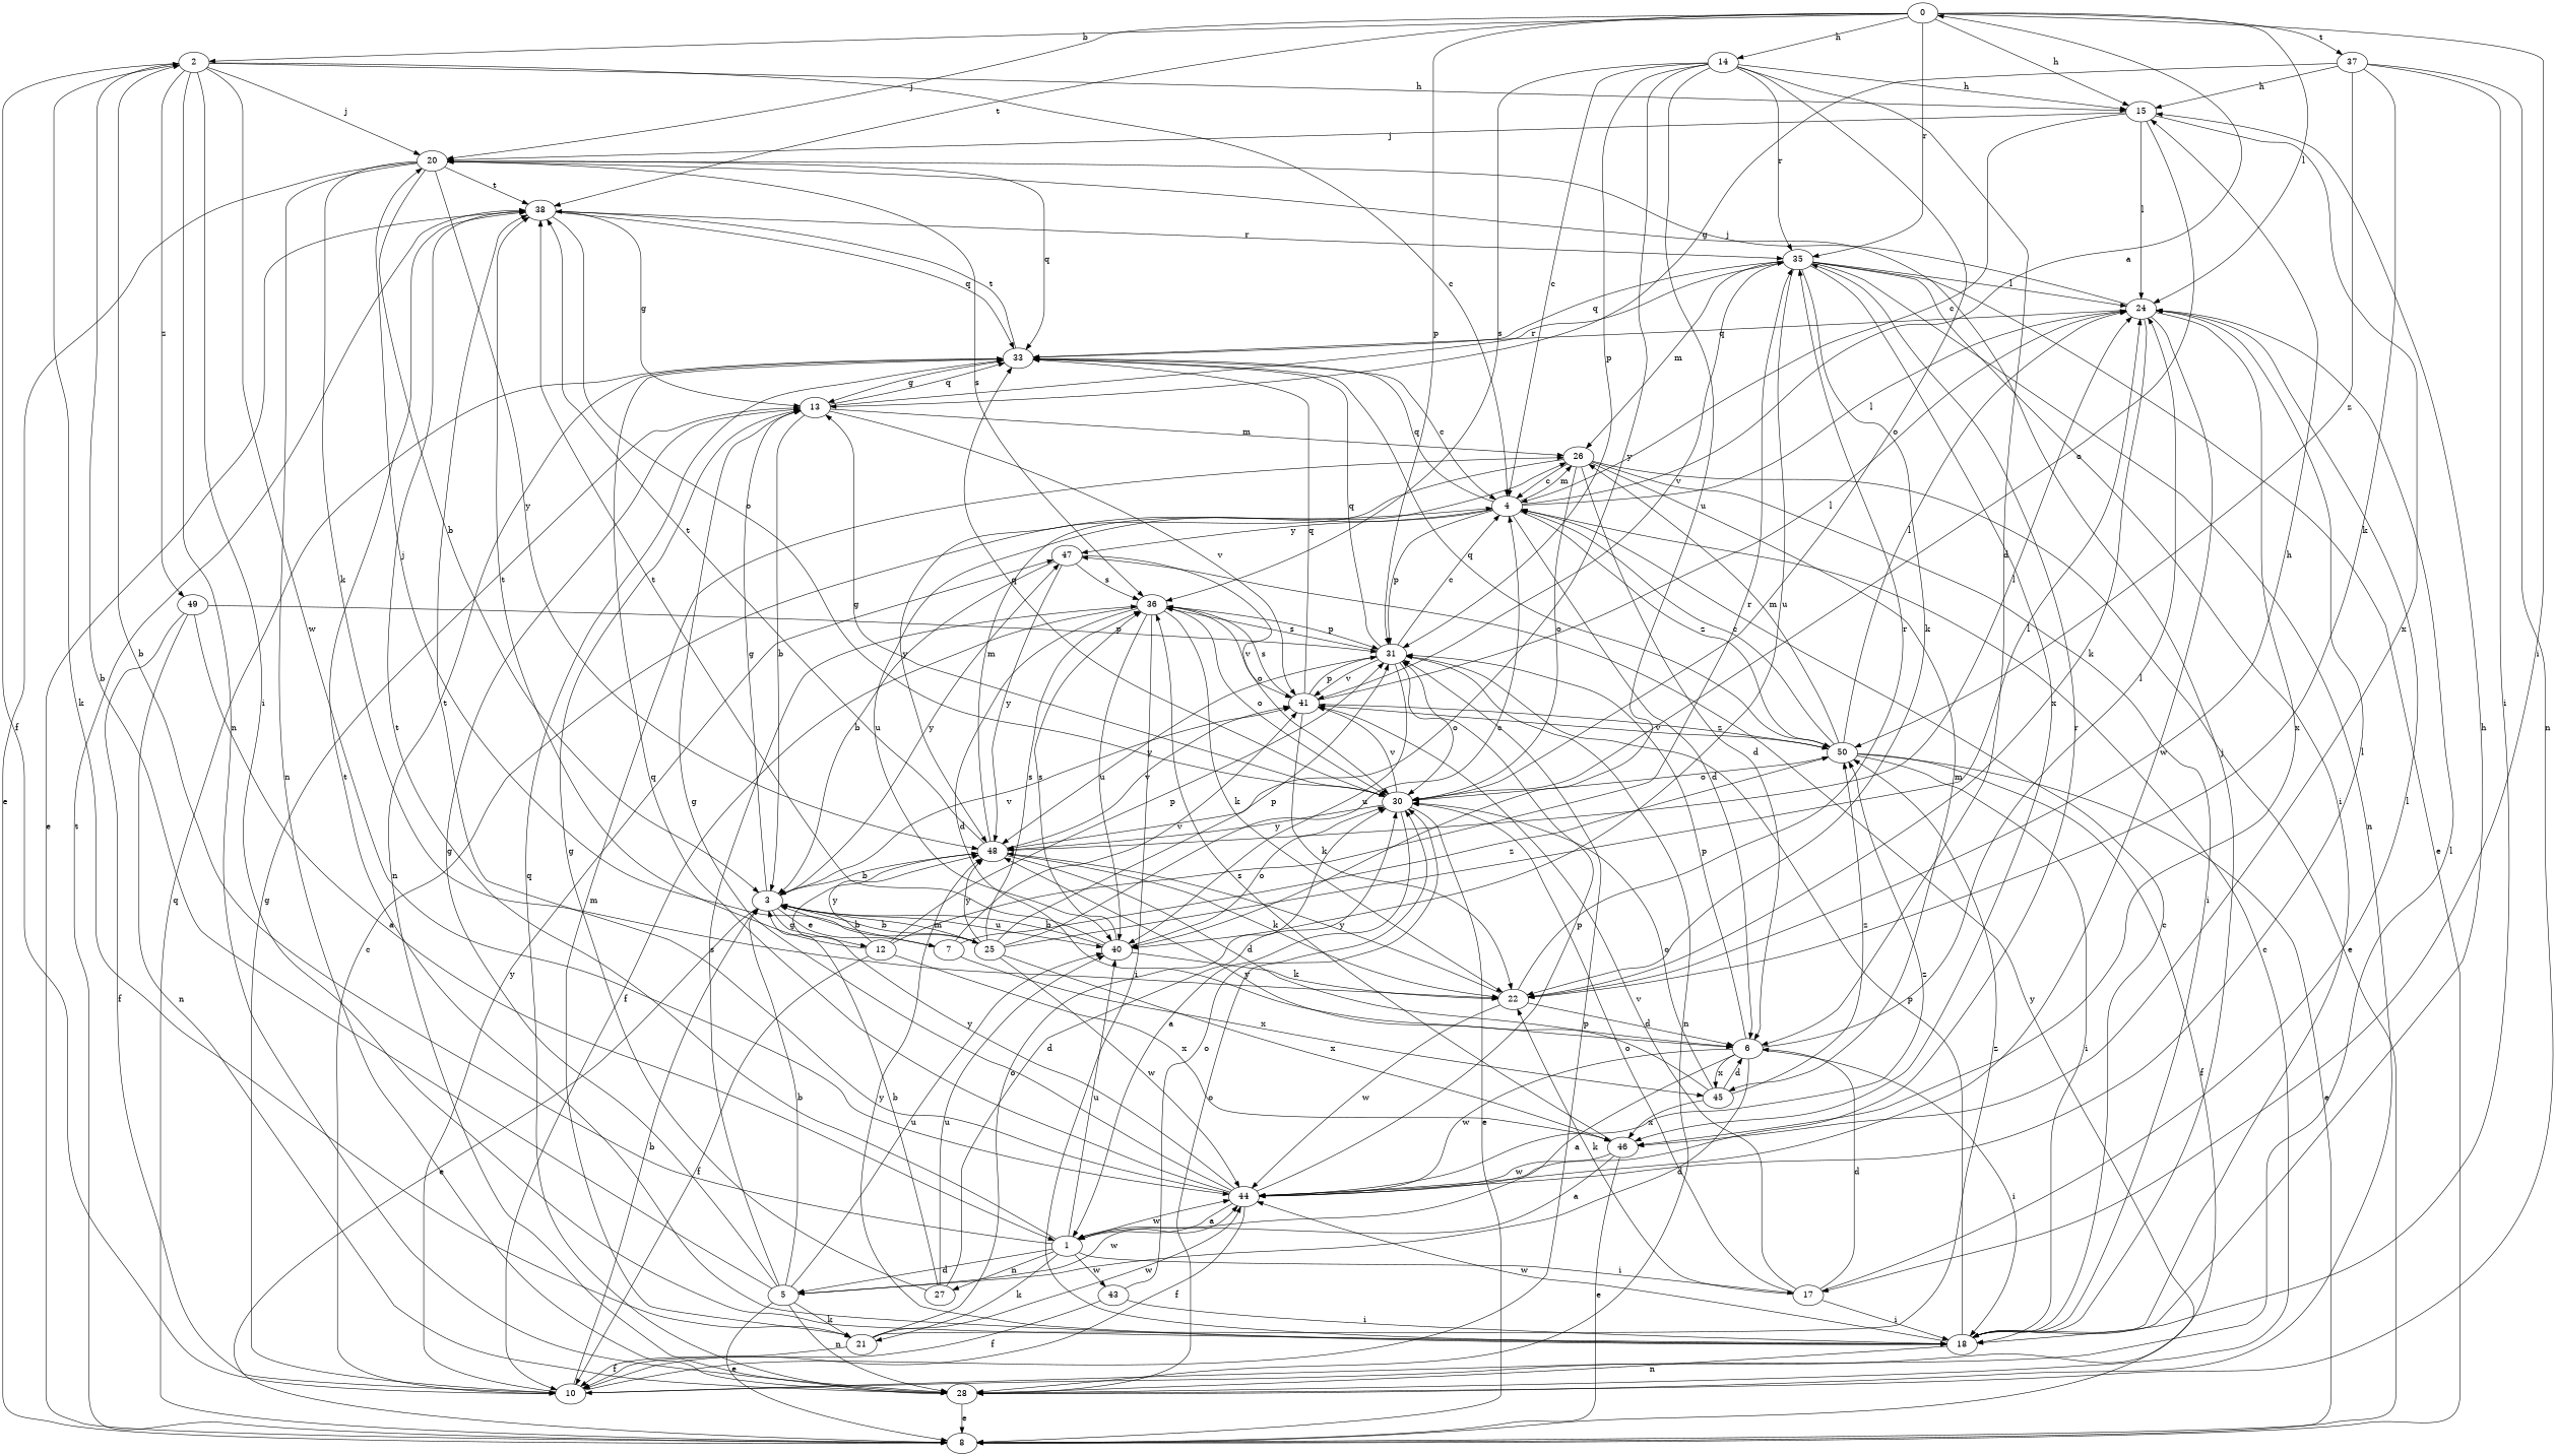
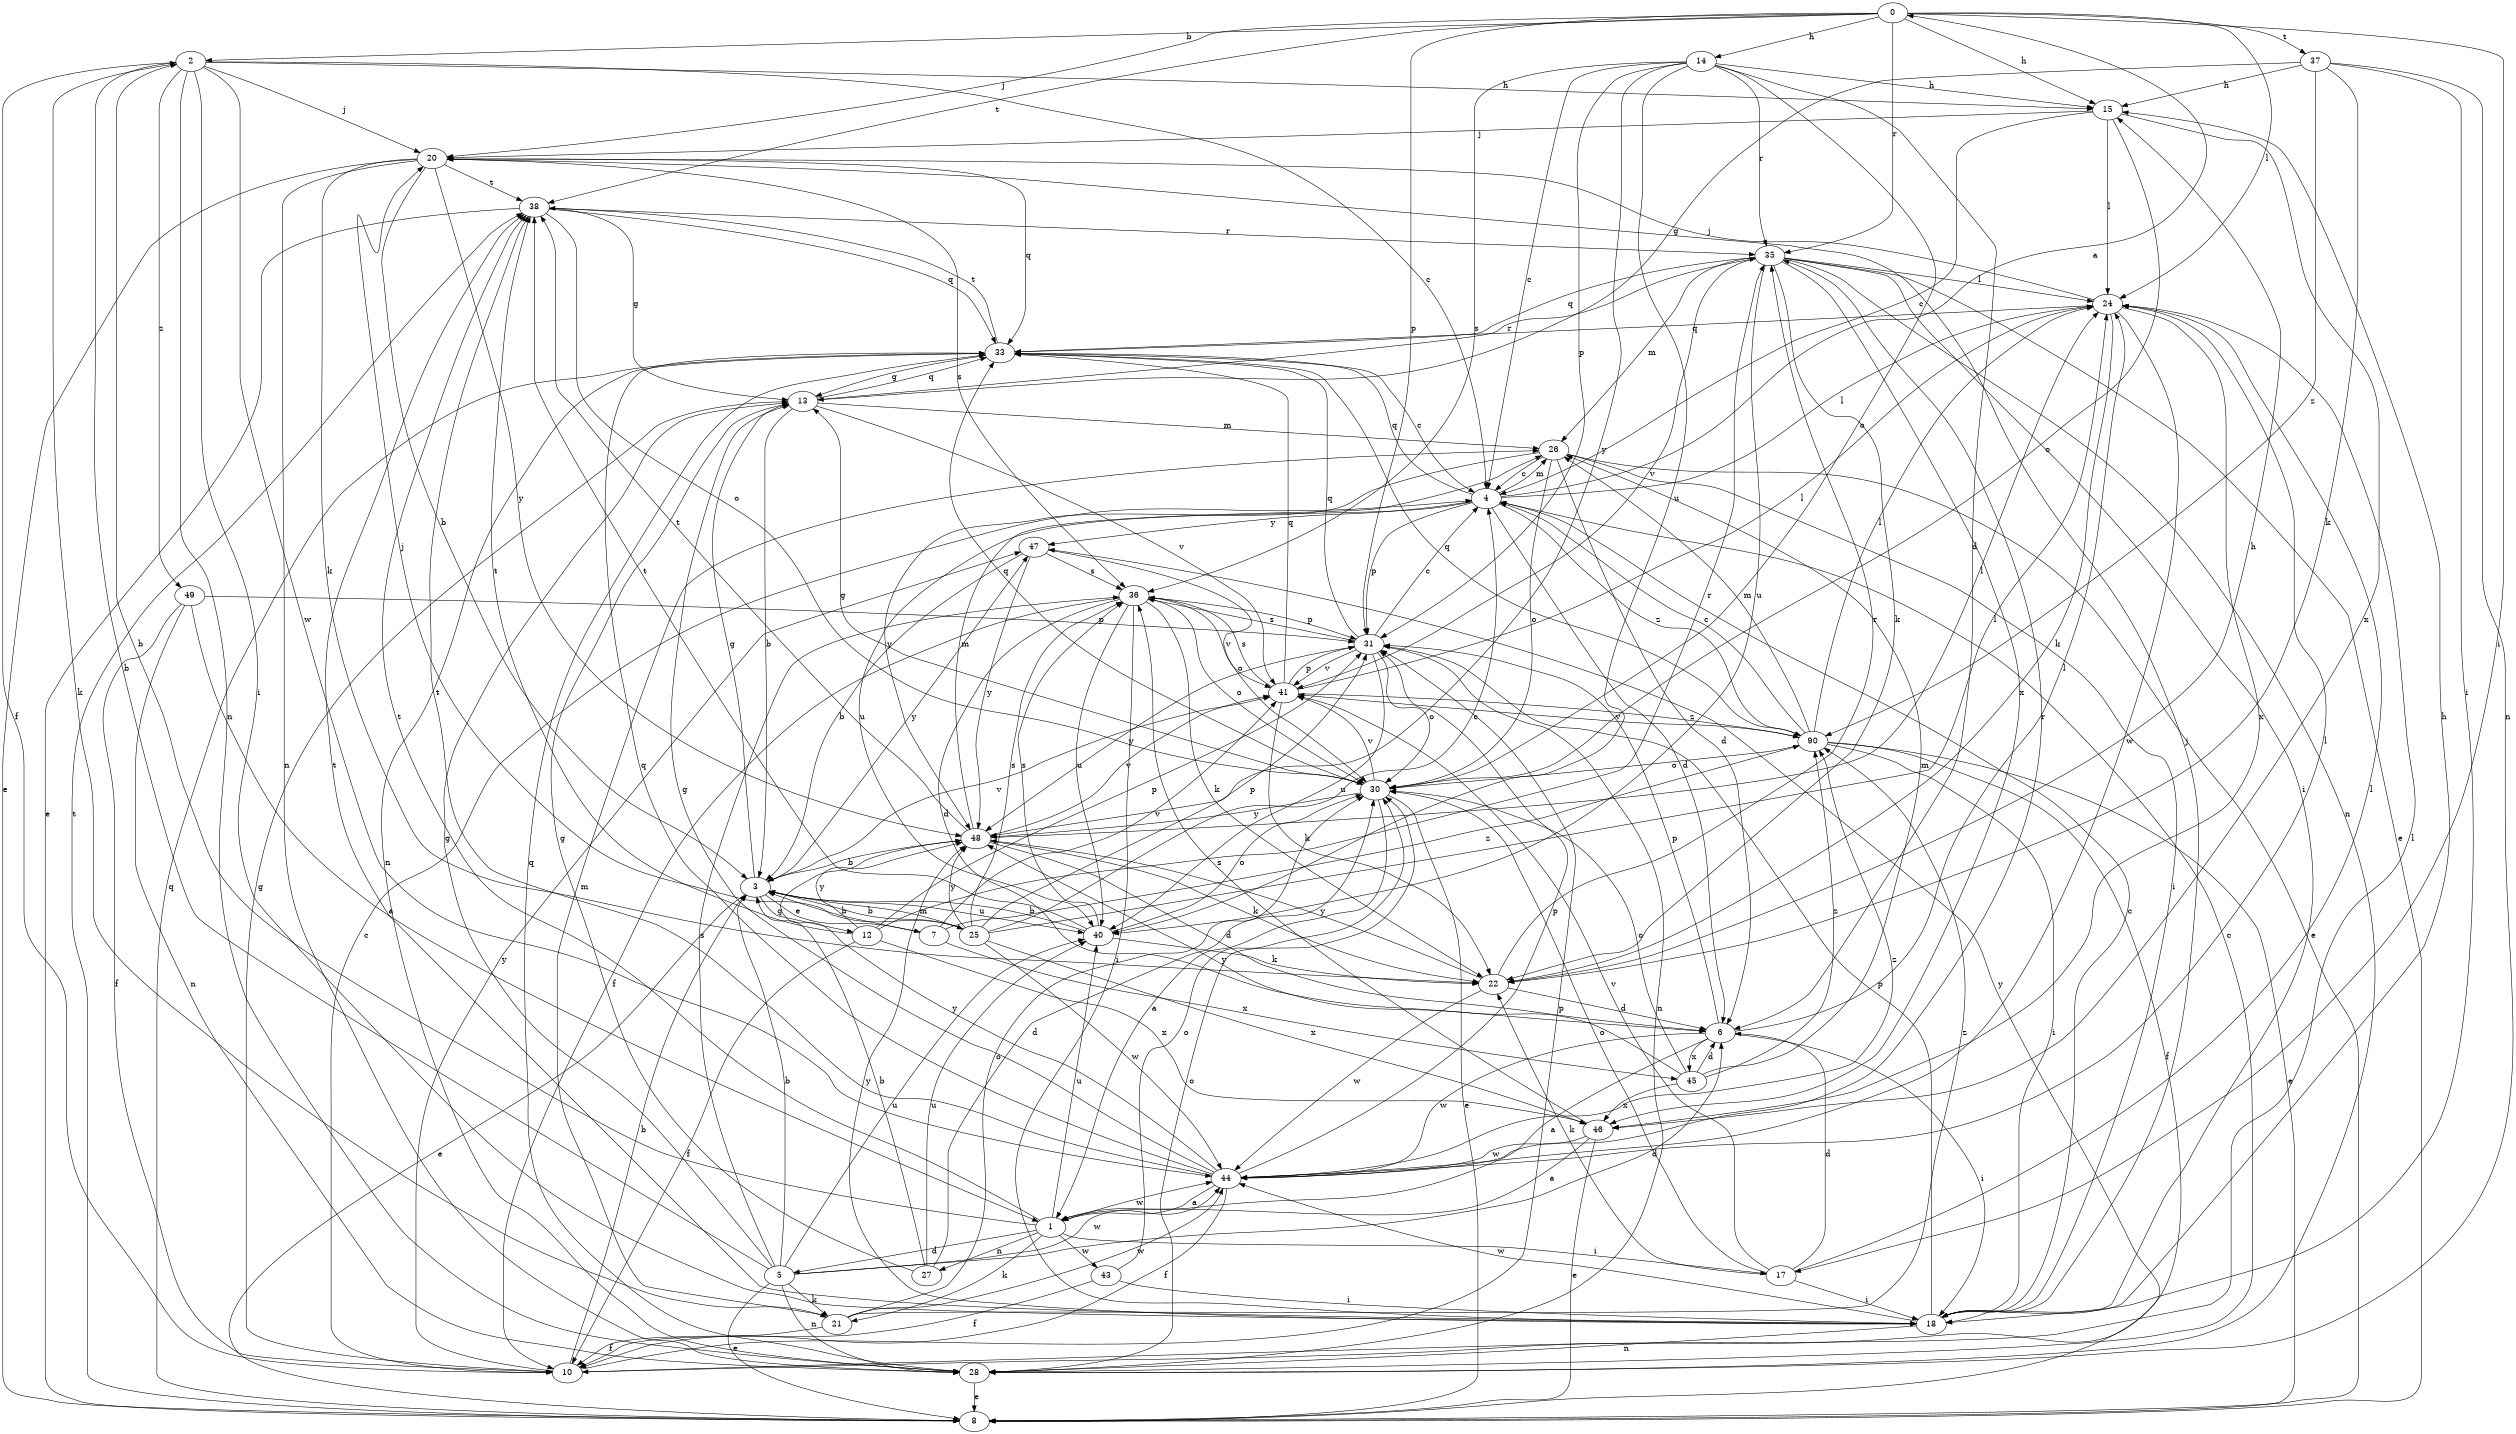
  strict digraph {
    0
    2
    14
    15
    17
    20
    24
    31
    35
    37
    38
    21
    44
    4
    10
    18
    28
    49
    40
    6
    36
    48
    30
    46
    41
    22
    3
    8
    33
    26
    13
-   50
+   50 [label=90]
    1
    5
    27
    43
    47
    7
    12
    25
    45
    0 -> 2 [label=b]
    0 -> 14 [label=h]
    0 -> 15 [label=h]
    0 -> 17 [label=i]
    0 -> 20 [label=j]
    0 -> 24 [label=l]
    0 -> 31 [label=p]
    0 -> 35 [label=r]
    0 -> 37 [label=t]
    0 -> 38 [label=t]
    2 -> 15 [label=h]
    2 -> 20 [label=j]
    2 -> 21 [label=k]
    2 -> 44 [label=w]
    2 -> 4 [label=c]
    2 -> 10 [label=f]
    2 -> 18 [label=i]
    2 -> 28 [label=n]
    2 -> 49 [label=z]
    14 -> 15 [label=h]
    14 -> 31 [label=p]
    14 -> 35 [label=r]
    14 -> 4 [label=c]
    14 -> 40 [label=u]
    14 -> 6 [label=d]
    14 -> 36 [label=s]
    14 -> 48 [label=y]
    14 -> 30 [label=o]
    15 -> 20 [label=j]
    15 -> 24 [label=l]
    15 -> 4 [label=c]
    15 -> 30 [label=o]
    15 -> 46 [label=x]
    17 -> 24 [label=l]
    17 -> 18 [label=i]
    17 -> 6 [label=d]
    17 -> 30 [label=o]
    17 -> 41 [label=v]
    17 -> 22 [label=k]
    20 -> 38 [label=t]
    20 -> 28 [label=n]
    20 -> 36 [label=s]
    20 -> 48 [label=y]
    20 -> 22 [label=k]
    20 -> 3 [label=b]
    20 -> 8 [label=e]
    20 -> 33 [label=q]
    24 -> 20 [label=j]
    24 -> 44 [label=w]
    24 -> 46 [label=x]
    24 -> 22 [label=k]
    24 -> 33 [label=q]
    31 -> 4 [label=c]
    31 -> 28 [label=n]
    31 -> 40 [label=u]
    31 -> 36 [label=s]
    31 -> 48 [label=y]
    31 -> 30 [label=o]
    31 -> 41 [label=v]
    31 -> 33 [label=q]
    35 -> 24 [label=l]
    35 -> 18 [label=i]
    35 -> 28 [label=n]
    35 -> 40 [label=u]
    35 -> 46 [label=x]
    35 -> 41 [label=v]
    35 -> 22 [label=k]
    35 -> 8 [label=e]
    35 -> 33 [label=q]
    35 -> 26 [label=m]
    37 -> 15 [label=h]
    37 -> 18 [label=i]
    37 -> 28 [label=n]
    37 -> 22 [label=k]
    37 -> 13 [label=g]
    37 -> 50 [label=z]
    38 -> 35 [label=r]
    38 -> 30 [label=o]
    38 -> 8 [label=e]
    38 -> 33 [label=q]
    38 -> 13 [label=g]
    21 -> 44 [label=w]
    21 -> 10 [label=f]
    21 -> 30 [label=o]
    21 -> 26 [label=m]
    21 -> 50 [label=z]
    44 -> 24 [label=l]
    44 -> 31 [label=p]
    44 -> 35 [label=r]
    44 -> 38 [label=t]
    44 -> 10 [label=f]
    44 -> 48 [label=y]
    44 -> 33 [label=q]
    44 -> 13 [label=g]
    44 -> 50 [label=z]
    44 -> 1 [label=a]
    4 -> 0 [label=a]
    4 -> 24 [label=l]
    4 -> 31 [label=p]
    4 -> 40 [label=u]
    4 -> 6 [label=d]
    4 -> 33 [label=q]
    4 -> 26 [label=m]
    4 -> 50 [label=z]
    4 -> 47 [label=y]
    10 -> 24 [label=l]
    10 -> 31 [label=p]
    10 -> 4 [label=c]
    10 -> 3 [label=b]
    10 -> 13 [label=g]
    10 -> 47 [label=y]
    18 -> 15 [label=h]
    18 -> 20 [label=j]
    18 -> 31 [label=p]
    18 -> 38 [label=t]
    18 -> 44 [label=w]
    18 -> 4 [label=c]
    18 -> 28 [label=n]
    18 -> 48 [label=y]
    28 -> 4 [label=c]
    28 -> 30 [label=o]
    28 -> 8 [label=e]
    28 -> 33 [label=q]
    49 -> 31 [label=p]
    49 -> 10 [label=f]
    49 -> 28 [label=n]
    49 -> 1 [label=a]
    40 -> 38 [label=t]
    40 -> 36 [label=s]
    40 -> 30 [label=o]
    40 -> 22 [label=k]
    40 -> 3 [label=b]
    6 -> 24 [label=l]
    6 -> 31 [label=p]
    6 -> 44 [label=w]
    6 -> 18 [label=i]
    6 -> 1 [label=a]
    6 -> 45 [label=x]
    36 -> 31 [label=p]
    36 -> 10 [label=f]
    36 -> 18 [label=i]
    36 -> 40 [label=u]
    36 -> 6 [label=d]
    36 -> 30 [label=o]
    36 -> 41 [label=v]
    36 -> 22 [label=k]
    48 -> 24 [label=l]
    48 -> 38 [label=t]
    48 -> 6 [label=d]
    48 -> 41 [label=v]
    48 -> 22 [label=k]
    48 -> 3 [label=b]
    48 -> 26 [label=m]
    30 -> 48 [label=y]
    30 -> 41 [label=v]
    30 -> 8 [label=e]
    30 -> 33 [label=q]
    30 -> 13 [label=g]
    30 -> 1 [label=a]
    46 -> 44 [label=w]
    46 -> 36 [label=s]
    46 -> 8 [label=e]
    46 -> 1 [label=a]
    41 -> 24 [label=l]
    41 -> 31 [label=p]
    41 -> 36 [label=s]
    41 -> 22 [label=k]
    41 -> 33 [label=q]
    41 -> 50 [label=z]
    22 -> 15 [label=h]
    22 -> 35 [label=r]
    22 -> 44 [label=w]
    22 -> 6 [label=d]
    22 -> 48 [label=y]
    3 -> 40 [label=u]
    3 -> 41 [label=v]
    3 -> 8 [label=e]
    3 -> 13 [label=g]
    3 -> 47 [label=y]
    3 -> 7 [label=e]
    3 -> 12 [label=g]
    3 -> 25 [label=m]
    8 -> 38 [label=t]
    8 -> 33 [label=q]
    8 -> 47 [label=y]
    33 -> 38 [label=t]
    33 -> 4 [label=c]
    33 -> 28 [label=n]
    33 -> 13 [label=g]
    26 -> 4 [label=c]
    26 -> 18 [label=i]
    26 -> 6 [label=d]
    26 -> 48 [label=y]
    26 -> 30 [label=o]
    26 -> 8 [label=e]
    13 -> 35 [label=r]
    13 -> 41 [label=v]
    13 -> 3 [label=b]
    13 -> 33 [label=q]
    13 -> 26 [label=m]
    50 -> 24 [label=l]
    50 -> 4 [label=c]
    50 -> 10 [label=f]
    50 -> 18 [label=i]
    50 -> 30 [label=o]
    50 -> 41 [label=v]
    50 -> 8 [label=e]
    50 -> 33 [label=q]
    50 -> 26 [label=m]
    1 -> 2 [label=b]
    1 -> 17 [label=i]
    1 -> 38 [label=t]
    1 -> 21 [label=k]
    1 -> 44 [label=w]
    1 -> 40 [label=u]
    1 -> 5 [label=d]
    1 -> 27 [label=n]
    1 -> 43 [label=w]
    5 -> 2 [label=b]
    5 -> 21 [label=k]
    5 -> 44 [label=w]
    5 -> 28 [label=n]
    5 -> 40 [label=u]
-   6 -> 5 [label=d]
+   5 -> 6 [label=d]
    5 -> 36 [label=s]
    5 -> 3 [label=b]
    5 -> 8 [label=e]
    5 -> 13 [label=g]
    27 -> 40 [label=u]
    27 -> 30 [label=d]
    27 -> 3 [label=b]
    27 -> 13 [label=g]
    43 -> 10 [label=f]
    43 -> 18 [label=i]
    43 -> 30 [label=o]
    47 -> 36 [label=s]
    47 -> 48 [label=y]
    47 -> 30 [label=o]
    47 -> 3 [label=b]
    7 -> 41 [label=v]
    7 -> 3 [label=b]
    7 -> 50 [label=z]
    7 -> 45 [label=x]
    12 -> 31 [label=p]
    12 -> 35 [label=r]
    12 -> 38 [label=t]
    12 -> 10 [label=f]
    12 -> 48 [label=y]
    12 -> 46 [label=x]
    25 -> 20 [label=j]
    25 -> 24 [label=l]
    25 -> 31 [label=p]
    25 -> 44 [label=w]
    25 -> 4 [label=c]
    25 -> 36 [label=s]
    25 -> 48 [label=y]
    25 -> 46 [label=x]
    25 -> 3 [label=b]
    45 -> 6 [label=d]
    45 -> 48 [label=y]
    45 -> 30 [label=o]
    45 -> 46 [label=x]
-   26 -> 45 [label=m]
+   45 -> 26 [label=m]
    45 -> 50 [label=z]
  }
